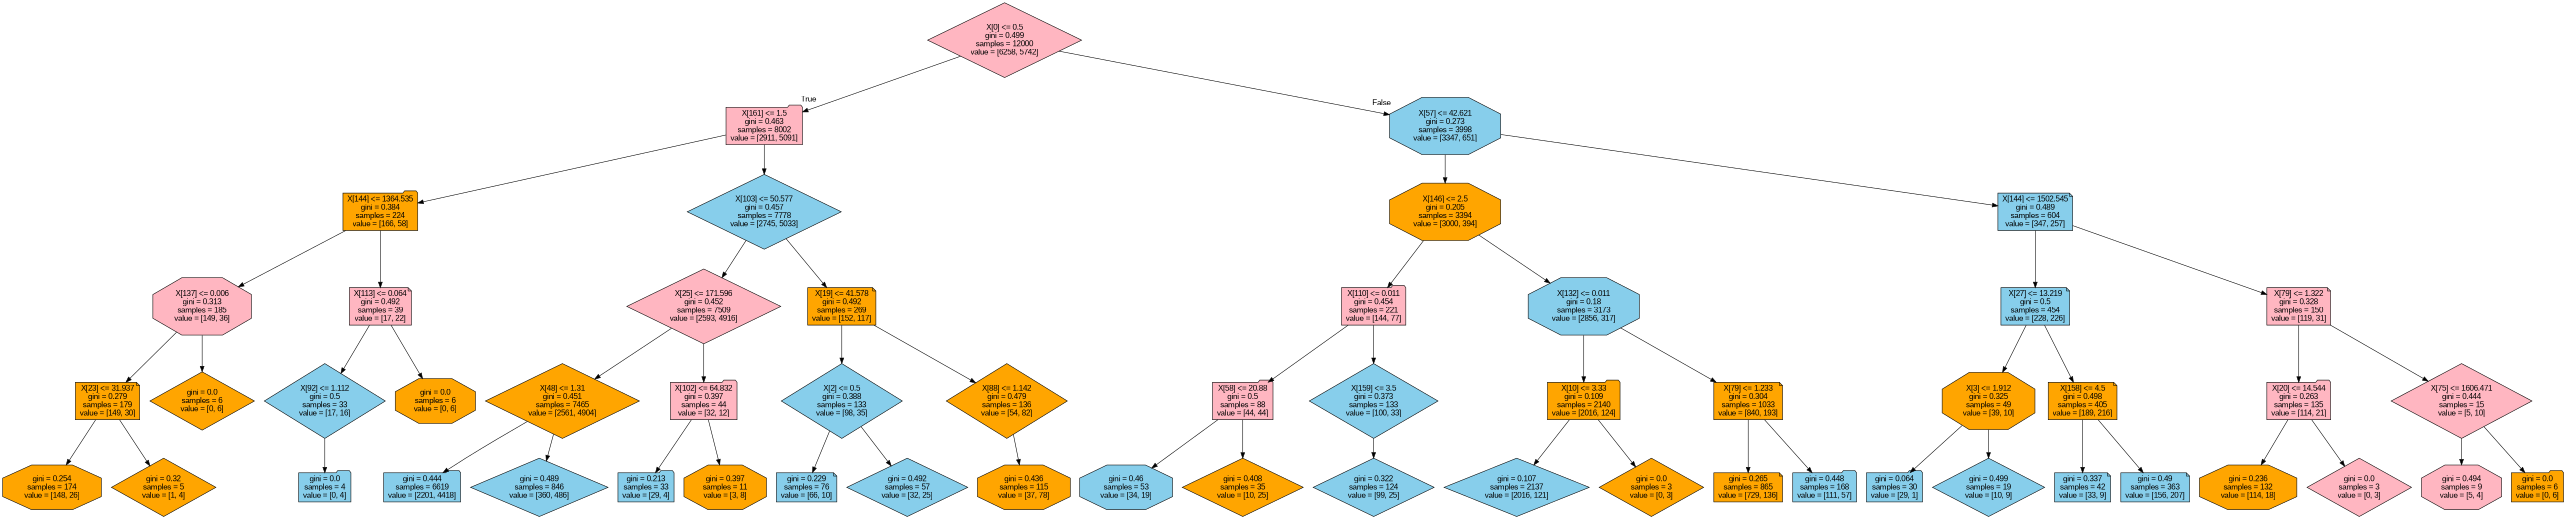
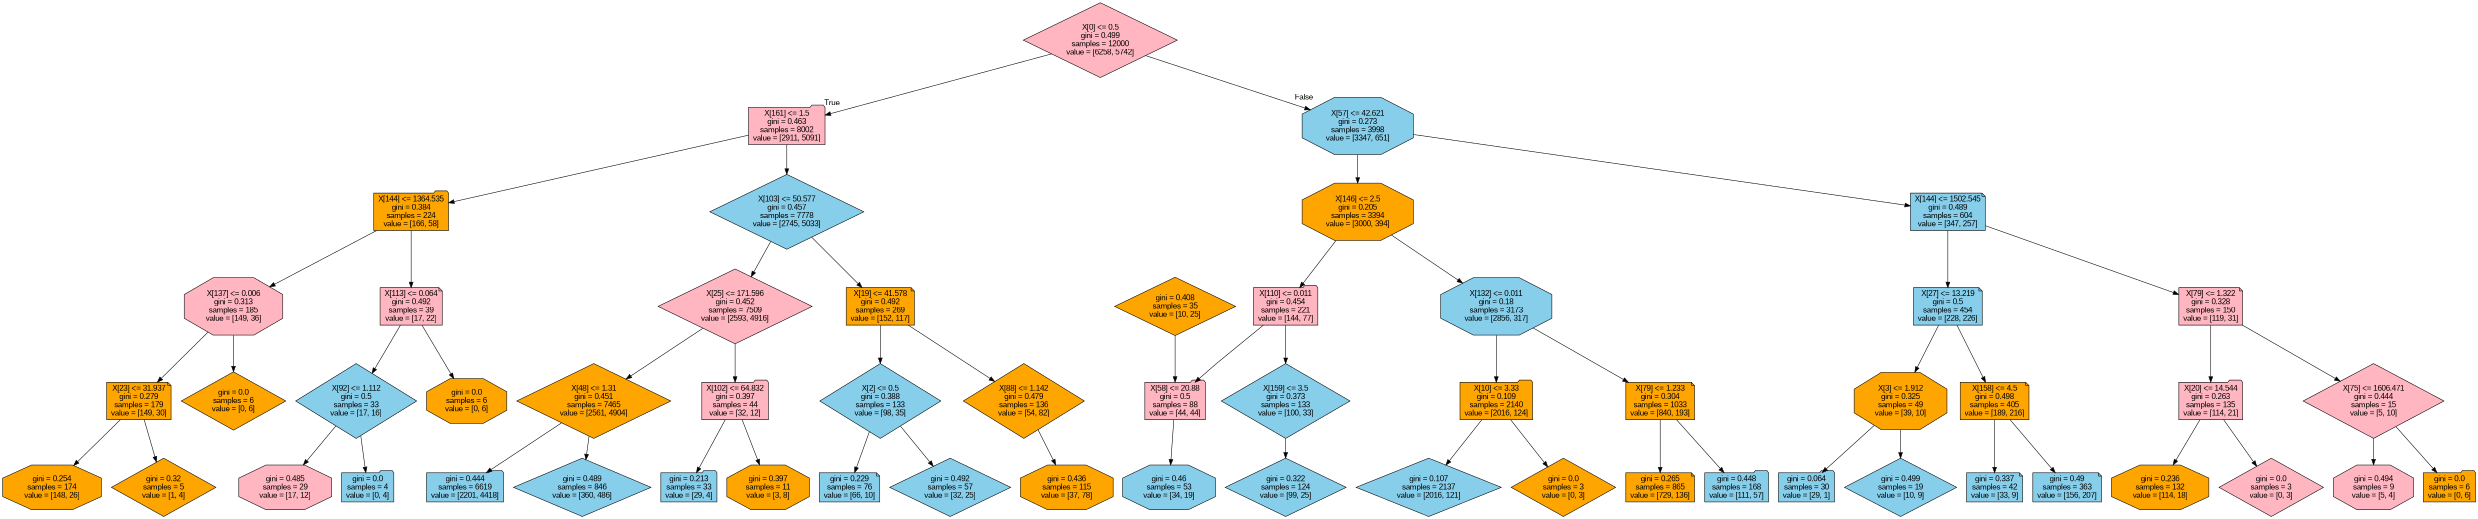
  digraph {
    fontname="Liberation Sans"
    node [fillcolor=skyblue fontname="Liberation Sans" shape=diamond style=filled]
    edge [fontname="Liberation Sans"]
    n1 [fillcolor=lightpink label="X[0] <= 0.5\ngini = 0.499\nsamples = 12000\nvalue = [6258, 5742]"]
    n2 [fillcolor=lightpink label="X[161] <= 1.5\ngini = 0.463\nsamples = 8002\nvalue = [2911, 5091]" shape=folder]
    n3 [label="X[57] <= 42.621\ngini = 0.273\nsamples = 3998\nvalue = [3347, 651]" shape=octagon]
    n4 [fillcolor=orange label="X[144] <= 1364.535\ngini = 0.384\nsamples = 224\nvalue = [166, 58]" shape=folder]
    n5 [label="X[103] <= 50.577\ngini = 0.457\nsamples = 7778\nvalue = [2745, 5033]"]
    n6 [fillcolor=orange label="X[146] <= 2.5\ngini = 0.205\nsamples = 3394\nvalue = [3000, 394]" shape=octagon]
    n7 [label="X[144] <= 1502.545\ngini = 0.489\nsamples = 604\nvalue = [347, 257]" shape=note]
    n8 [fillcolor=lightpink label="X[137] <= 0.006\ngini = 0.313\nsamples = 185\nvalue = [149, 36]" shape=octagon]
    n9 [fillcolor=lightpink label="X[113] <= 0.064\ngini = 0.492\nsamples = 39\nvalue = [17, 22]" shape=note]
    n10 [fillcolor=lightpink label="X[25] <= 171.596\ngini = 0.452\nsamples = 7509\nvalue = [2593, 4916]"]
    n11 [fillcolor=orange label="X[19] <= 41.578\ngini = 0.492\nsamples = 269\nvalue = [152, 117]" shape=note]
    n12 [fillcolor=orange label="X[23] <= 31.937\ngini = 0.279\nsamples = 179\nvalue = [149, 30]" shape=note]
    n13 [fillcolor=orange label="gini = 0.0\nsamples = 6\nvalue = [0, 6]"]
    n14 [label="X[92] <= 1.112\ngini = 0.5\nsamples = 33\nvalue = [17, 16]"]
    n15 [fillcolor=orange label="gini = 0.0\nsamples = 6\nvalue = [0, 6]" shape=octagon]
    n16 [fillcolor=orange label="gini = 0.254\nsamples = 174\nvalue = [148, 26]" shape=octagon]
    n17 [fillcolor=orange label="gini = 0.32\nsamples = 5\nvalue = [1, 4]"]
+   n18 [fillcolor=lightpink label="gini = 0.485\nsamples = 29\nvalue = [17, 12]" shape=octagon]
    n19 [label="gini = 0.0\nsamples = 4\nvalue = [0, 4]" shape=folder]
    n20 [fillcolor=orange label="X[48] <= 1.31\ngini = 0.451\nsamples = 7465\nvalue = [2561, 4904]"]
    n21 [fillcolor=lightpink label="X[102] <= 64.832\ngini = 0.397\nsamples = 44\nvalue = [32, 12]" shape=folder]
    n22 [label="X[2] <= 0.5\ngini = 0.388\nsamples = 133\nvalue = [98, 35]"]
    n23 [fillcolor=orange label="X[88] <= 1.142\ngini = 0.479\nsamples = 136\nvalue = [54, 82]"]
    n24 [label="gini = 0.444\nsamples = 6619\nvalue = [2201, 4418]" shape=folder]
    n25 [label="gini = 0.489\nsamples = 846\nvalue = [360, 486]"]
    n26 [label="gini = 0.213\nsamples = 33\nvalue = [29, 4]" shape=folder]
    n27 [fillcolor=orange label="gini = 0.397\nsamples = 11\nvalue = [3, 8]" shape=octagon]
    n28 [label="gini = 0.229\nsamples = 76\nvalue = [66, 10]" shape=note]
    n29 [label="gini = 0.492\nsamples = 57\nvalue = [32, 25]"]
    n30 [fillcolor=orange label="gini = 0.436\nsamples = 115\nvalue = [37, 78]" shape=octagon]
    n31 [fillcolor=lightpink label="X[110] <= 0.011\ngini = 0.454\nsamples = 221\nvalue = [144, 77]" shape=folder]
    n32 [label="X[132] <= 0.011\ngini = 0.18\nsamples = 3173\nvalue = [2856, 317]" shape=octagon]
    n33 [label="X[27] <= 13.219\ngini = 0.5\nsamples = 454\nvalue = [228, 226]" shape=note]
    n34 [fillcolor=lightpink label="X[79] <= 1.322\ngini = 0.328\nsamples = 150\nvalue = [119, 31]" shape=note]
    n35 [fillcolor=lightpink label="X[58] <= 20.88\ngini = 0.5\nsamples = 88\nvalue = [44, 44]" shape=folder]
    n36 [label="X[159] <= 3.5\ngini = 0.373\nsamples = 133\nvalue = [100, 33]"]
    n37 [fillcolor=orange label="X[10] <= 3.33\ngini = 0.109\nsamples = 2140\nvalue = [2016, 124]" shape=folder]
    n38 [fillcolor=orange label="X[79] <= 1.233\ngini = 0.304\nsamples = 1033\nvalue = [840, 193]" shape=note]
    n39 [label="gini = 0.46\nsamples = 53\nvalue = [34, 19]" shape=octagon]
    n40 [fillcolor=orange label="gini = 0.408\nsamples = 35\nvalue = [10, 25]"]
    n41 [label="gini = 0.322\nsamples = 124\nvalue = [99, 25]"]
    n42 [label="gini = 0.107\nsamples = 2137\nvalue = [2016, 121]"]
    n43 [fillcolor=orange label="gini = 0.0\nsamples = 3\nvalue = [0, 3]"]
    n44 [fillcolor=orange label="gini = 0.265\nsamples = 865\nvalue = [729, 136]" shape=note]
    n45 [label="gini = 0.448\nsamples = 168\nvalue = [111, 57]" shape=folder]
    n46 [fillcolor=orange label="X[3] <= 1.912\ngini = 0.325\nsamples = 49\nvalue = [39, 10]" shape=octagon]
    n47 [fillcolor=orange label="X[158] <= 4.5\ngini = 0.498\nsamples = 405\nvalue = [189, 216]" shape=note]
    n48 [fillcolor=lightpink label="X[20] <= 14.544\ngini = 0.263\nsamples = 135\nvalue = [114, 21]" shape=folder]
    n49 [fillcolor=lightpink label="X[75] <= 1606.471\ngini = 0.444\nsamples = 15\nvalue = [5, 10]"]
    n50 [label="gini = 0.064\nsamples = 30\nvalue = [29, 1]" shape=folder]
    n51 [label="gini = 0.499\nsamples = 19\nvalue = [10, 9]"]
    n52 [label="gini = 0.337\nsamples = 42\nvalue = [33, 9]" shape=note]
    n53 [label="gini = 0.49\nsamples = 363\nvalue = [156, 207]" shape=note]
    n54 [fillcolor=orange label="gini = 0.236\nsamples = 132\nvalue = [114, 18]" shape=octagon]
    n55 [fillcolor=lightpink label="gini = 0.0\nsamples = 3\nvalue = [0, 3]"]
    n56 [fillcolor=lightpink label="gini = 0.494\nsamples = 9\nvalue = [5, 4]" shape=octagon]
    n57 [fillcolor=orange label="gini = 0.0\nsamples = 6\nvalue = [0, 6]" shape=folder]
    n1 -> n2 [headlabel=True labelangle=45 labeldistance=2.5]
    n1 -> n3 [headlabel=False labelangle=-45 labeldistance=2.5]
    n2 -> n4
    n2 -> n5
    n3 -> n6
    n3 -> n7
    n4 -> n8
    n4 -> n9
    n5 -> n10
    n5 -> n11
    n6 -> n31
    n6 -> n32
    n7 -> n33
    n7 -> n34
    n8 -> n12
    n8 -> n13
    n9 -> n14
    n9 -> n15
    n10 -> n20
    n10 -> n21
    n11 -> n22
    n11 -> n23
    n12 -> n16
    n12 -> n17
+   n14 -> n18
    n14 -> n19
    n20 -> n24
    n20 -> n25
    n21 -> n26
    n21 -> n27
    n22 -> n28
    n22 -> n29
    n23 -> n30
    n31 -> n35
    n31 -> n36
    n32 -> n37
    n32 -> n38
    n33 -> n46
    n33 -> n47
    n34 -> n48
    n34 -> n49
    n35 -> n39
-   n35 -> n40
+   n40 -> n35
    n36 -> n41
    n37 -> n42
    n37 -> n43
    n38 -> n44
    n38 -> n45
    n46 -> n50
    n46 -> n51
    n47 -> n52
    n47 -> n53
    n48 -> n54
    n48 -> n55
    n49 -> n56
    n49 -> n57
  }
